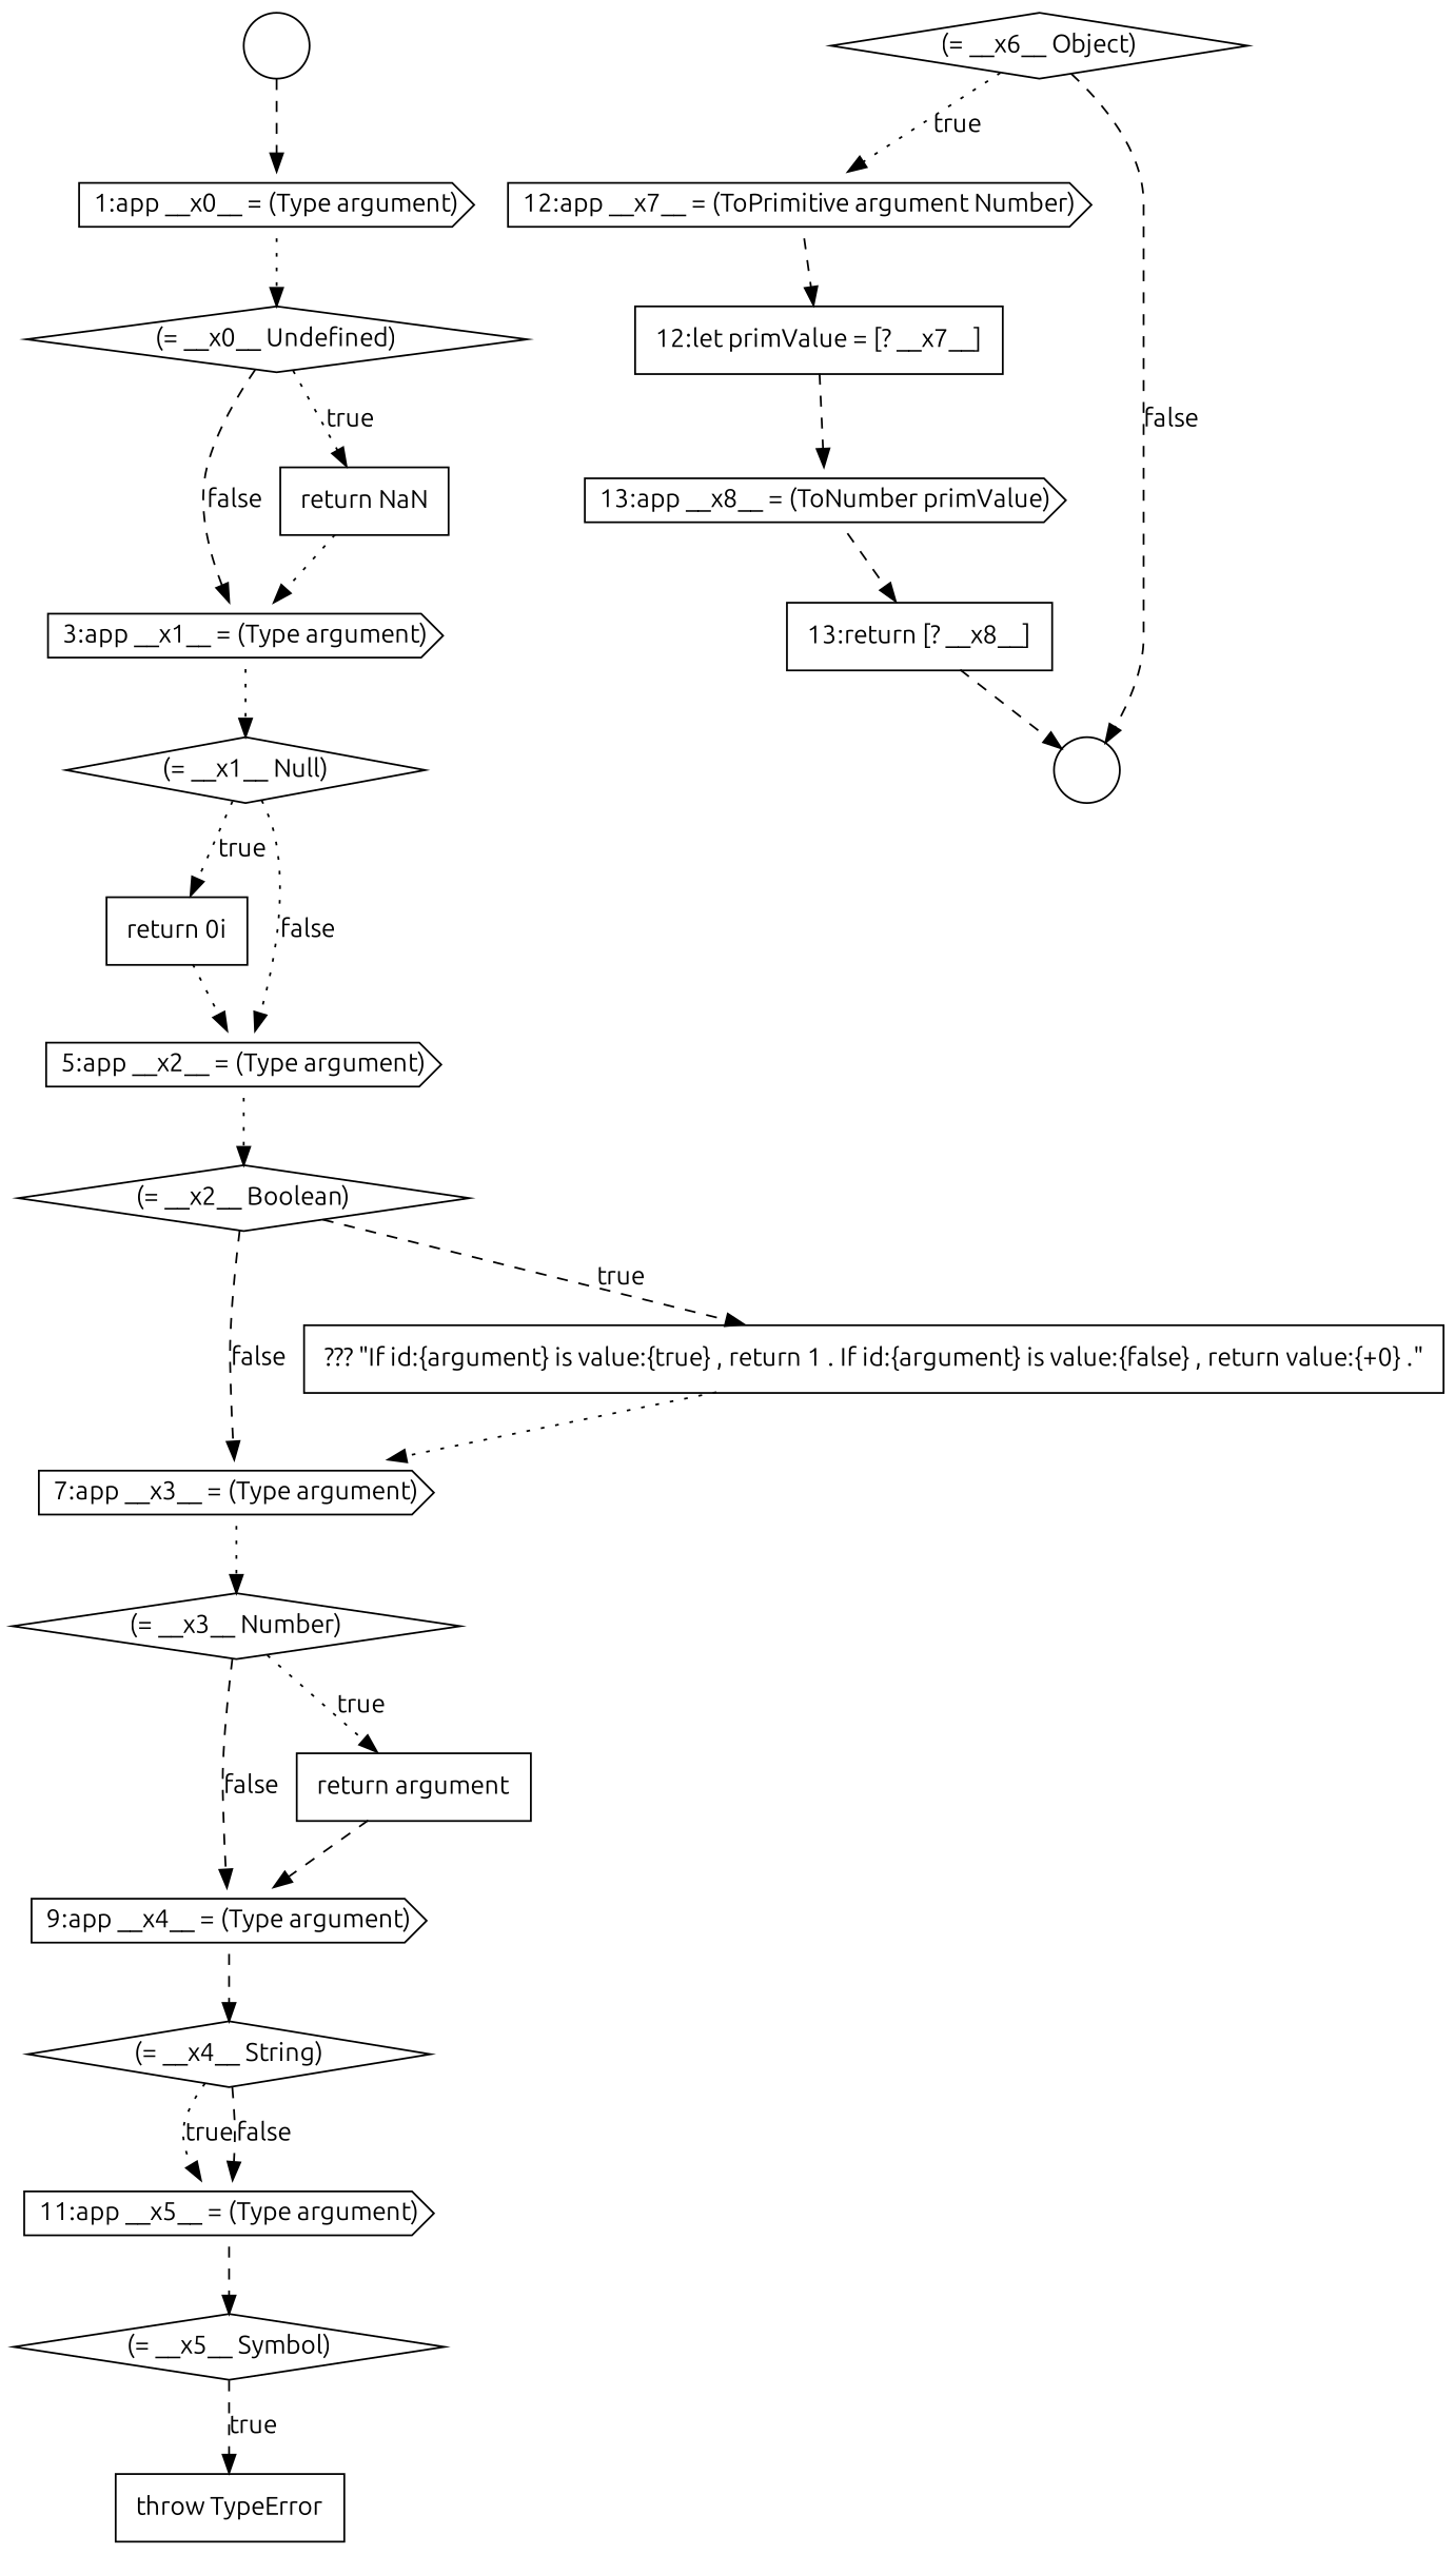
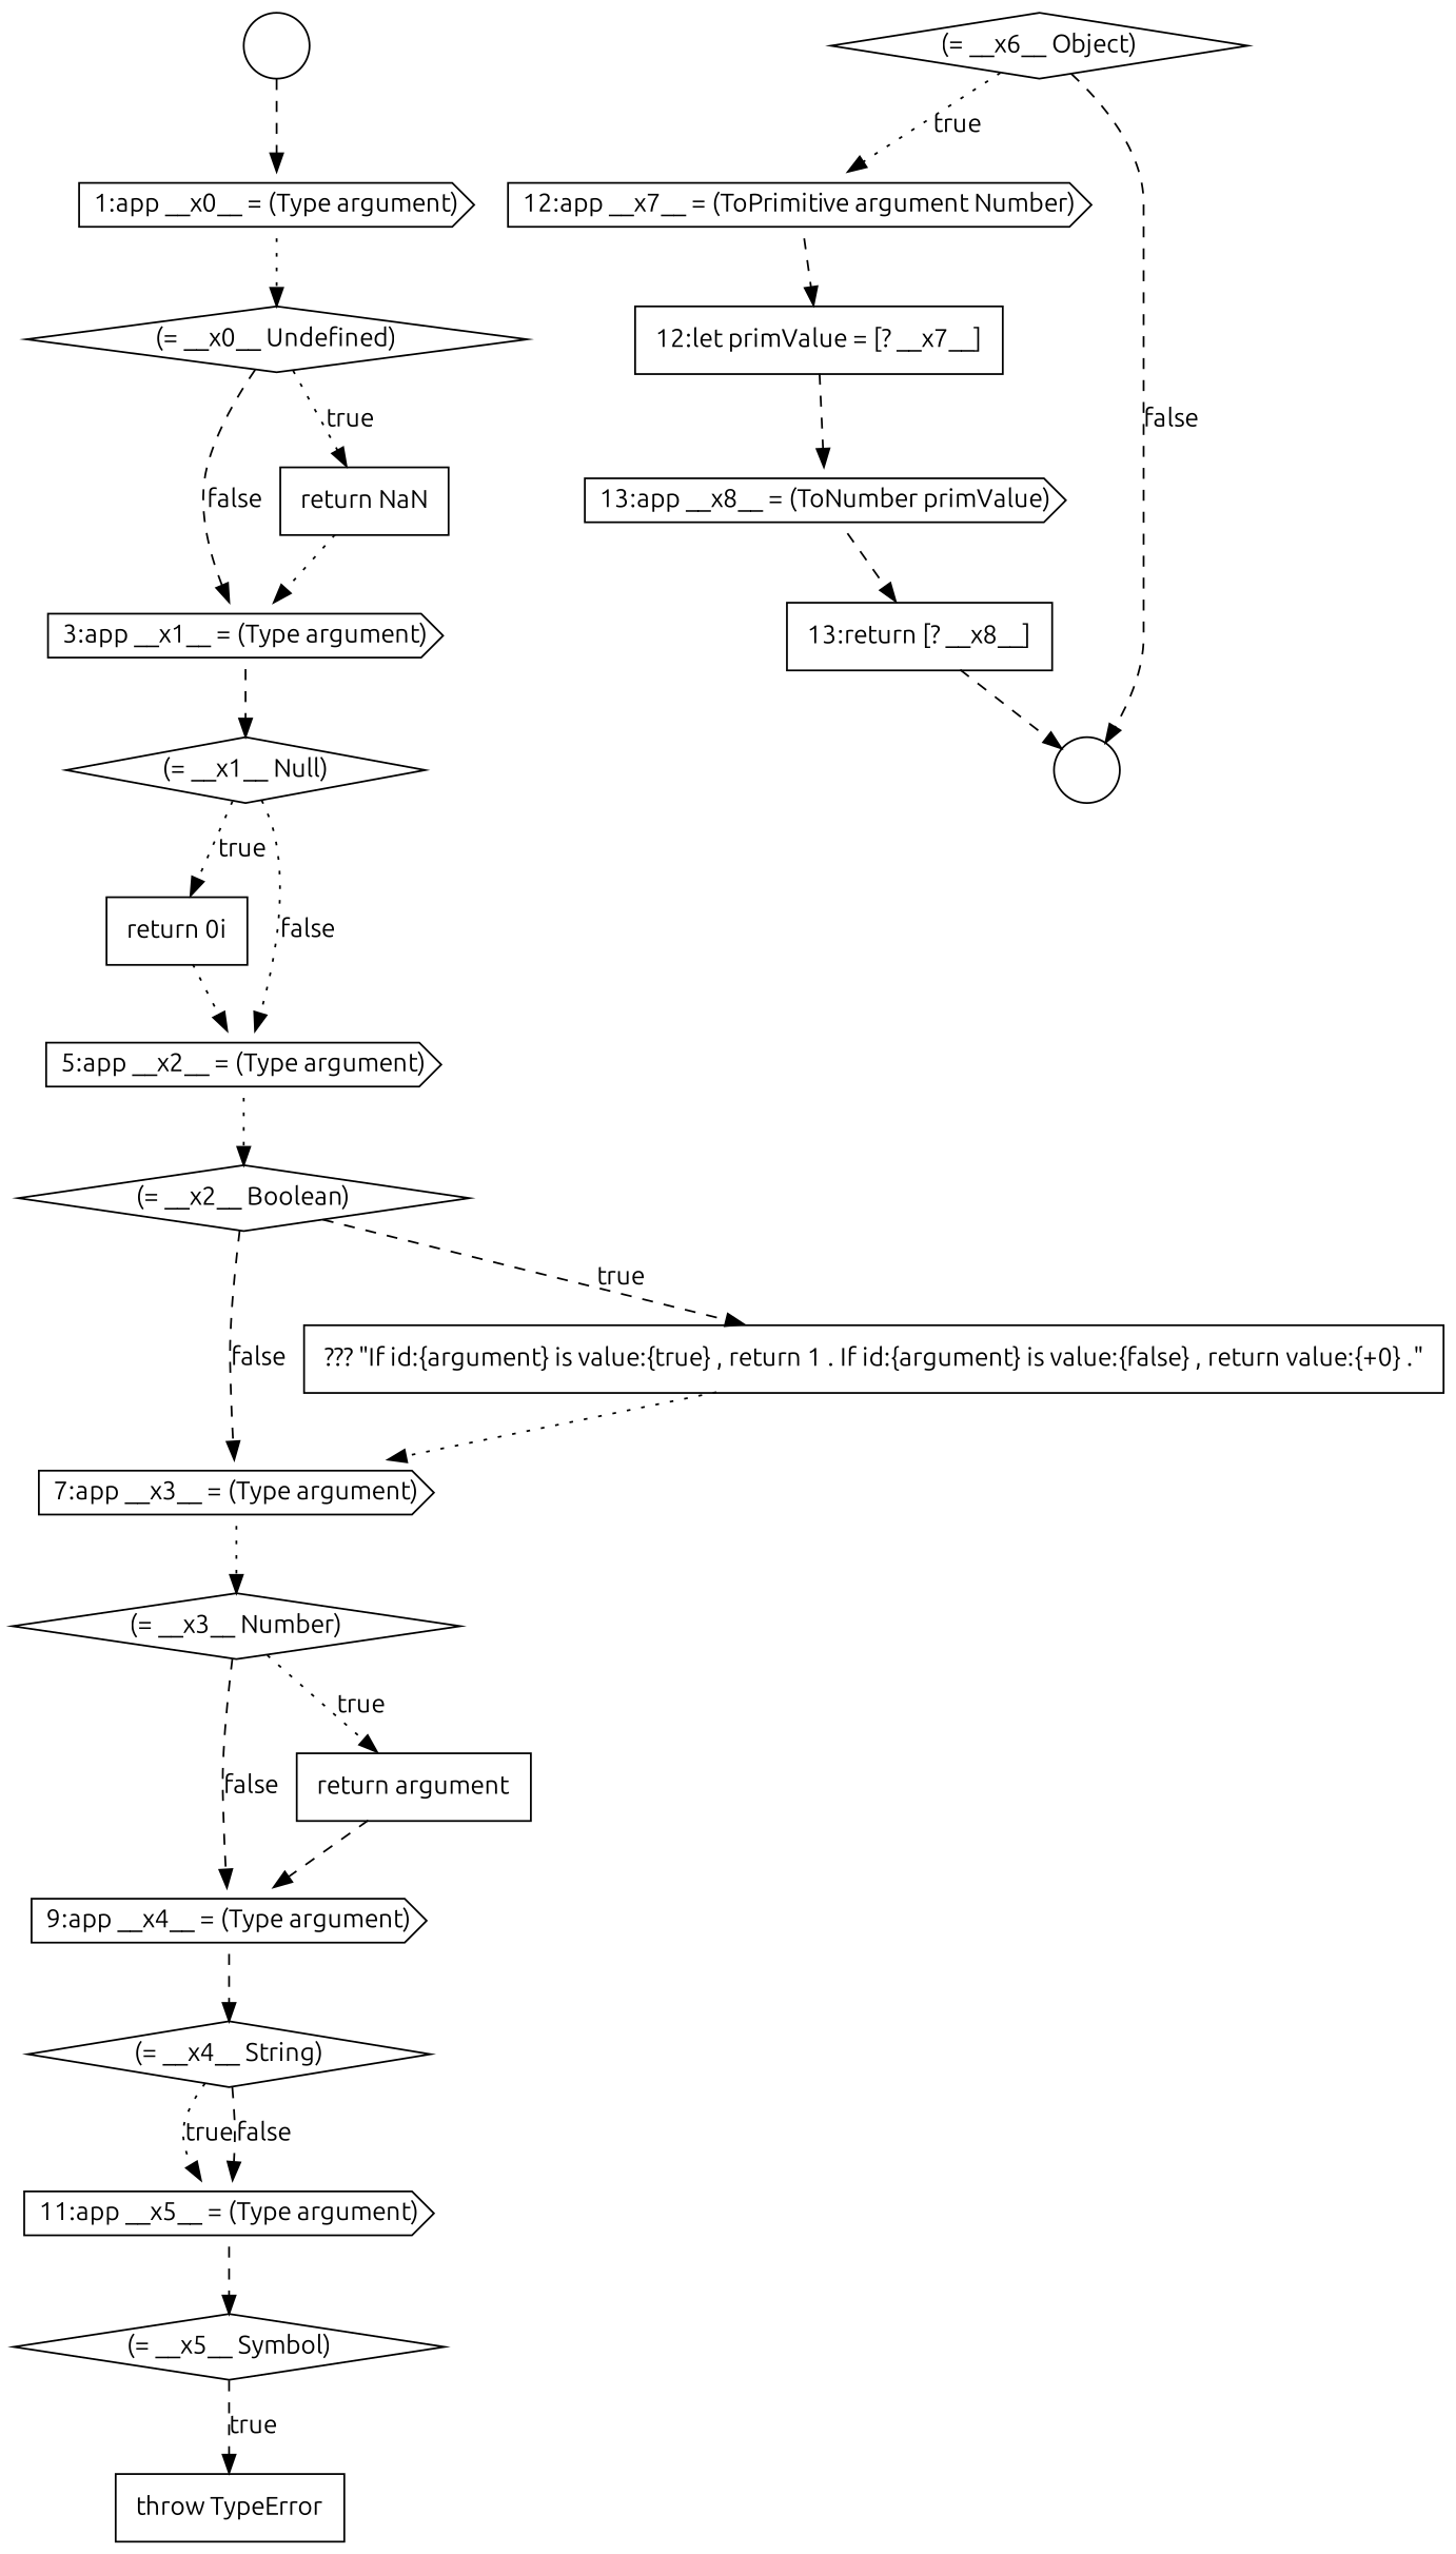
  digraph {
    fontname=Ubuntu
    node [color=black fillcolor=white fontname=Ubuntu shape=cds style=filled]
    edge [color=black fontname=Ubuntu style=dashed]
    n1 [label=<<font color="black">9:app __x4__ = (Type argument)</font>>]
    n2 [label=<<font color="black">(= __x4__ String)</font>> shape=diamond]
    n3 [label=<<font color="black">11:app __x5__ = (Type argument)</font>>]
    n4 [label=<<font color="black">3:app __x1__ = (Type argument)</font>>]
    n5 [label=<<font color="black">(= __x1__ Null)</font>> shape=diamond]
    n6 [label=<<font color="black">     <table border="0" cellborder="1" cellspacing="0" cellpadding="10">       <tr><td align="left">return 0i</td></tr>     </table>   </font>> margin=0 shape=none]
    n7 [label=<<font color="black">5:app __x2__ = (Type argument)</font>>]
    n8 [label=<<font color="black">12:app __x7__ = (ToPrimitive argument Number)</font>>]
    n9 [label=<<font color="black">     <table border="0" cellborder="1" cellspacing="0" cellpadding="10">       <tr><td align="left">12:let primValue = [? __x7__]</td></tr>     </table>   </font>> margin=0 shape=none]
    n10 [label=<<font color="black">13:app __x8__ = (ToNumber primValue)</font>>]
    n11 [label=<<font color="black">7:app __x3__ = (Type argument)</font>>]
    n12 [label=<<font color="black">(= __x3__ Number)</font>> shape=diamond]
    n13 [label=<<font color="black">     <table border="0" cellborder="1" cellspacing="0" cellpadding="10">       <tr><td align="left">return argument</td></tr>     </table>   </font>> margin=0 shape=none]
    n14 [label=<<font color="black">1:app __x0__ = (Type argument)</font>>]
    n15 [label=<<font color="black">(= __x0__ Undefined)</font>> shape=diamond]
    n16 [label=<<font color="black">     <table border="0" cellborder="1" cellspacing="0" cellpadding="10">       <tr><td align="left">return NaN</td></tr>     </table>   </font>> margin=0 shape=none]
    n17 [label=<<font color="black">(= __x5__ Symbol)</font>> shape=diamond]
    n18 [label=<<font color="black">     <table border="0" cellborder="1" cellspacing="0" cellpadding="10">       <tr><td align="left">throw TypeError</td></tr>     </table>   </font>> margin=0 shape=none]
    n19 [label=<<font color="black">(= __x2__ Boolean)</font>> shape=diamond]
    n20 [label=<<font color="black">     <table border="0" cellborder="1" cellspacing="0" cellpadding="10">       <tr><td align="left">13:return [? __x8__]</td></tr>     </table>   </font>> margin=0 shape=none]
    n21 [label=<<font color="black">     <table border="0" cellborder="1" cellspacing="0" cellpadding="10">       <tr><td align="left">??? &quot;If id:{argument} is value:{true} , return 1 . If id:{argument} is value:{false} , return value:{+0} .&quot;</td></tr>     </table>   </font>> margin=0 shape=none]
    n22 [label=" " shape=circle]
    n23 [label=<<font color="black">(= __x6__ Object)</font>> shape=diamond]
    n24 [label=" " shape=circle]
    n1 -> n2
    n2 -> n3 [label=<<font color="black">true</font>> style=dotted]
    n2 -> n3 [label=<<font color="black">false</font>>]
    n3 -> n17
-   n4 -> n5 [style=dotted]
+   n4 -> n5
    n5 -> n6 [label=<<font color="black">true</font>> style=dotted]
    n5 -> n7 [label=<<font color="black">false</font>> style=dotted]
    n6 -> n7 [style=dotted]
    n7 -> n19 [style=dotted]
    n8 -> n9
    n9 -> n10
    n10 -> n20
    n11 -> n12 [style=dotted]
    n12 -> n1 [label=<<font color="black">false</font>>]
    n12 -> n13 [label=<<font color="black">true</font>> style=dotted]
    n13 -> n1
    n14 -> n15 [style=dotted]
    n15 -> n4 [label=<<font color="black">false</font>>]
    n15 -> n16 [label=<<font color="black">true</font>> style=dotted]
    n16 -> n4 [style=dotted]
    n17 -> n18 [label=<<font color="black">true</font>>]
    n19 -> n11 [label=<<font color="black">false</font>>]
    n19 -> n21 [label=<<font color="black">true</font>>]
    n20 -> n22
    n21 -> n11 [style=dotted]
    n23 -> n8 [label=<<font color="black">true</font>> style=dotted]
    n23 -> n22 [label=<<font color="black">false</font>>]
    n24 -> n14
  }
